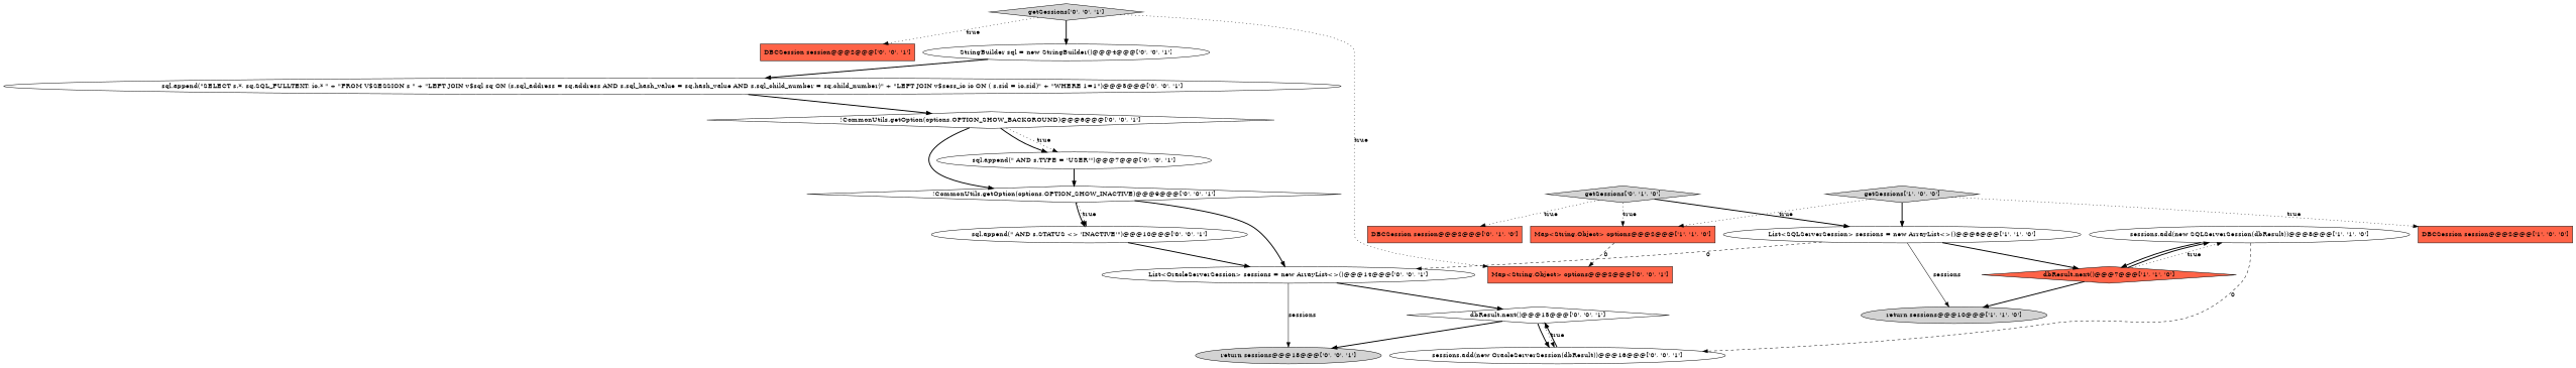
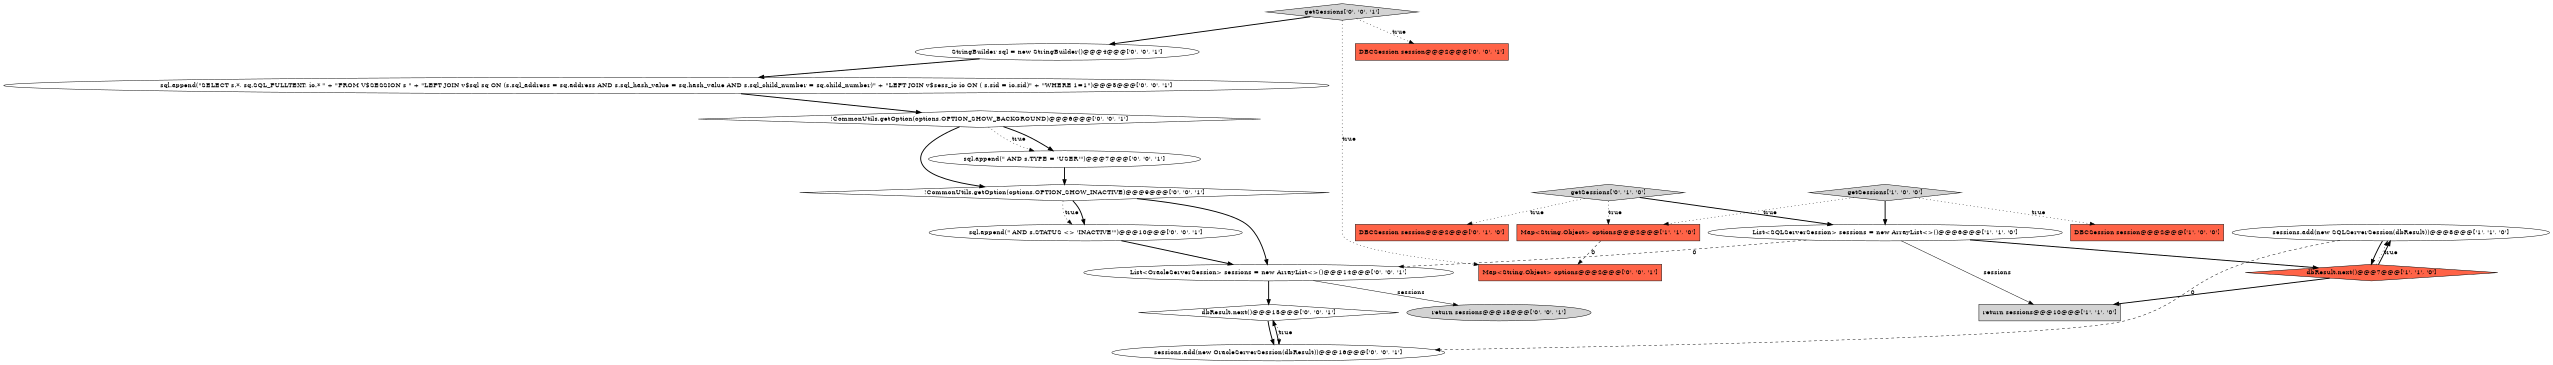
  digraph {
    node [fillcolor=white shape=ellipse style=filled]
    edge [style=bold]
    n1 [label="!CommonUtils.getOption(options,OPTION_SHOW_BACKGROUND)@@@6@@@['0', '0', '1']" shape=diamond]
    n2 [label="sql.append(\" AND s.TYPE = 'USER'\")@@@7@@@['0', '0', '1']"]
    n3 [label="!CommonUtils.getOption(options,OPTION_SHOW_INACTIVE)@@@9@@@['0', '0', '1']" shape=diamond]
    n4 [label="List<OracleServerSession> sessions = new ArrayList<>()@@@14@@@['0', '0', '1']"]
    n5 [label="sql.append(\" AND s.STATUS <> 'INACTIVE'\")@@@10@@@['0', '0', '1']"]
    n6 [label="List<SQLServerSession> sessions = new ArrayList<>()@@@6@@@['1', '1', '0']"]
-   n7 [fillcolor=lightgray label="return sessions@@@10@@@['1', '1', '0']"]
+   n7 [fillcolor=lightgray label="return sessions@@@10@@@['1', '1', '0']" shape=box]
    n8 [fillcolor=tomato label="dbResult.next()@@@7@@@['1', '1', '0']" shape=diamond]
    n9 [label="dbResult.next()@@@15@@@['0', '0', '1']" shape=diamond]
    n10 [fillcolor=lightgray label="return sessions@@@18@@@['0', '0', '1']"]
    n11 [label="sessions.add(new SQLServerSession(dbResult))@@@8@@@['1', '1', '0']"]
    n12 [fillcolor=tomato label="DBCSession session@@@2@@@['0', '0', '1']" shape=box]
    n13 [label="StringBuilder sql = new StringBuilder()@@@4@@@['0', '0', '1']"]
    n14 [label="sql.append(\"SELECT s.*, sq.SQL_FULLTEXT, io.* \" + \"FROM V$SESSION s \" + \"LEFT JOIN v$sql sq ON (s.sql_address = sq.address AND s.sql_hash_value = sq.hash_value AND s.sql_child_number = sq.child_number)\" + \"LEFT JOIN v$sess_io io ON ( s.sid = io.sid)\" + \"WHERE 1=1\")@@@5@@@['0', '0', '1']"]
    n15 [fillcolor=lightgray label="getSessions['0', '0', '1']" shape=diamond]
    n16 [fillcolor=tomato label="Map<String,Object> options@@@2@@@['0', '0', '1']" shape=box]
    n17 [fillcolor=lightgray label="getSessions['0', '1', '0']" shape=diamond]
    n18 [fillcolor=tomato label="Map<String,Object> options@@@2@@@['1', '1', '0']" shape=box]
    n19 [fillcolor=tomato label="DBCSession session@@@2@@@['0', '1', '0']" shape=box]
    n20 [label="sessions.add(new OracleServerSession(dbResult))@@@16@@@['0', '0', '1']"]
    n21 [fillcolor=lightgray label="getSessions['1', '0', '0']" shape=diamond]
    n22 [fillcolor=tomato label="DBCSession session@@@2@@@['1', '0', '0']" shape=box]
    n1 -> n2 [label=true style=dotted]
    n1 -> n2
    n1 -> n3
    n2 -> n3
    n3 -> n4
    n3 -> n5 [label=true style=dotted]
    n3 -> n5
    n4 -> n9
    n4 -> n10 [label=sessions style=solid]
    n5 -> n4
    n6 -> n4 [label=0 style=dashed]
    n6 -> n7 [label=sessions style=solid]
    n6 -> n8
    n8 -> n7
    n8 -> n11
    n8 -> n11 [label=true style=dotted]
-   n9 -> n10
    n9 -> n20 [label=true style=dotted]
    n9 -> n20
    n11 -> n8
    n11 -> n20 [label=0 style=dashed]
    n13 -> n14
    n14 -> n1
    n15 -> n12 [label=true style=dotted]
    n15 -> n13
    n15 -> n16 [label=true style=dotted]
    n17 -> n6
    n17 -> n18 [label=true style=dotted]
    n17 -> n19 [label=true style=dotted]
    n18 -> n16 [label=0 style=dashed]
    n20 -> n9
    n21 -> n6
    n21 -> n18 [label=true style=dotted]
    n21 -> n22 [label=true style=dotted]
  }
